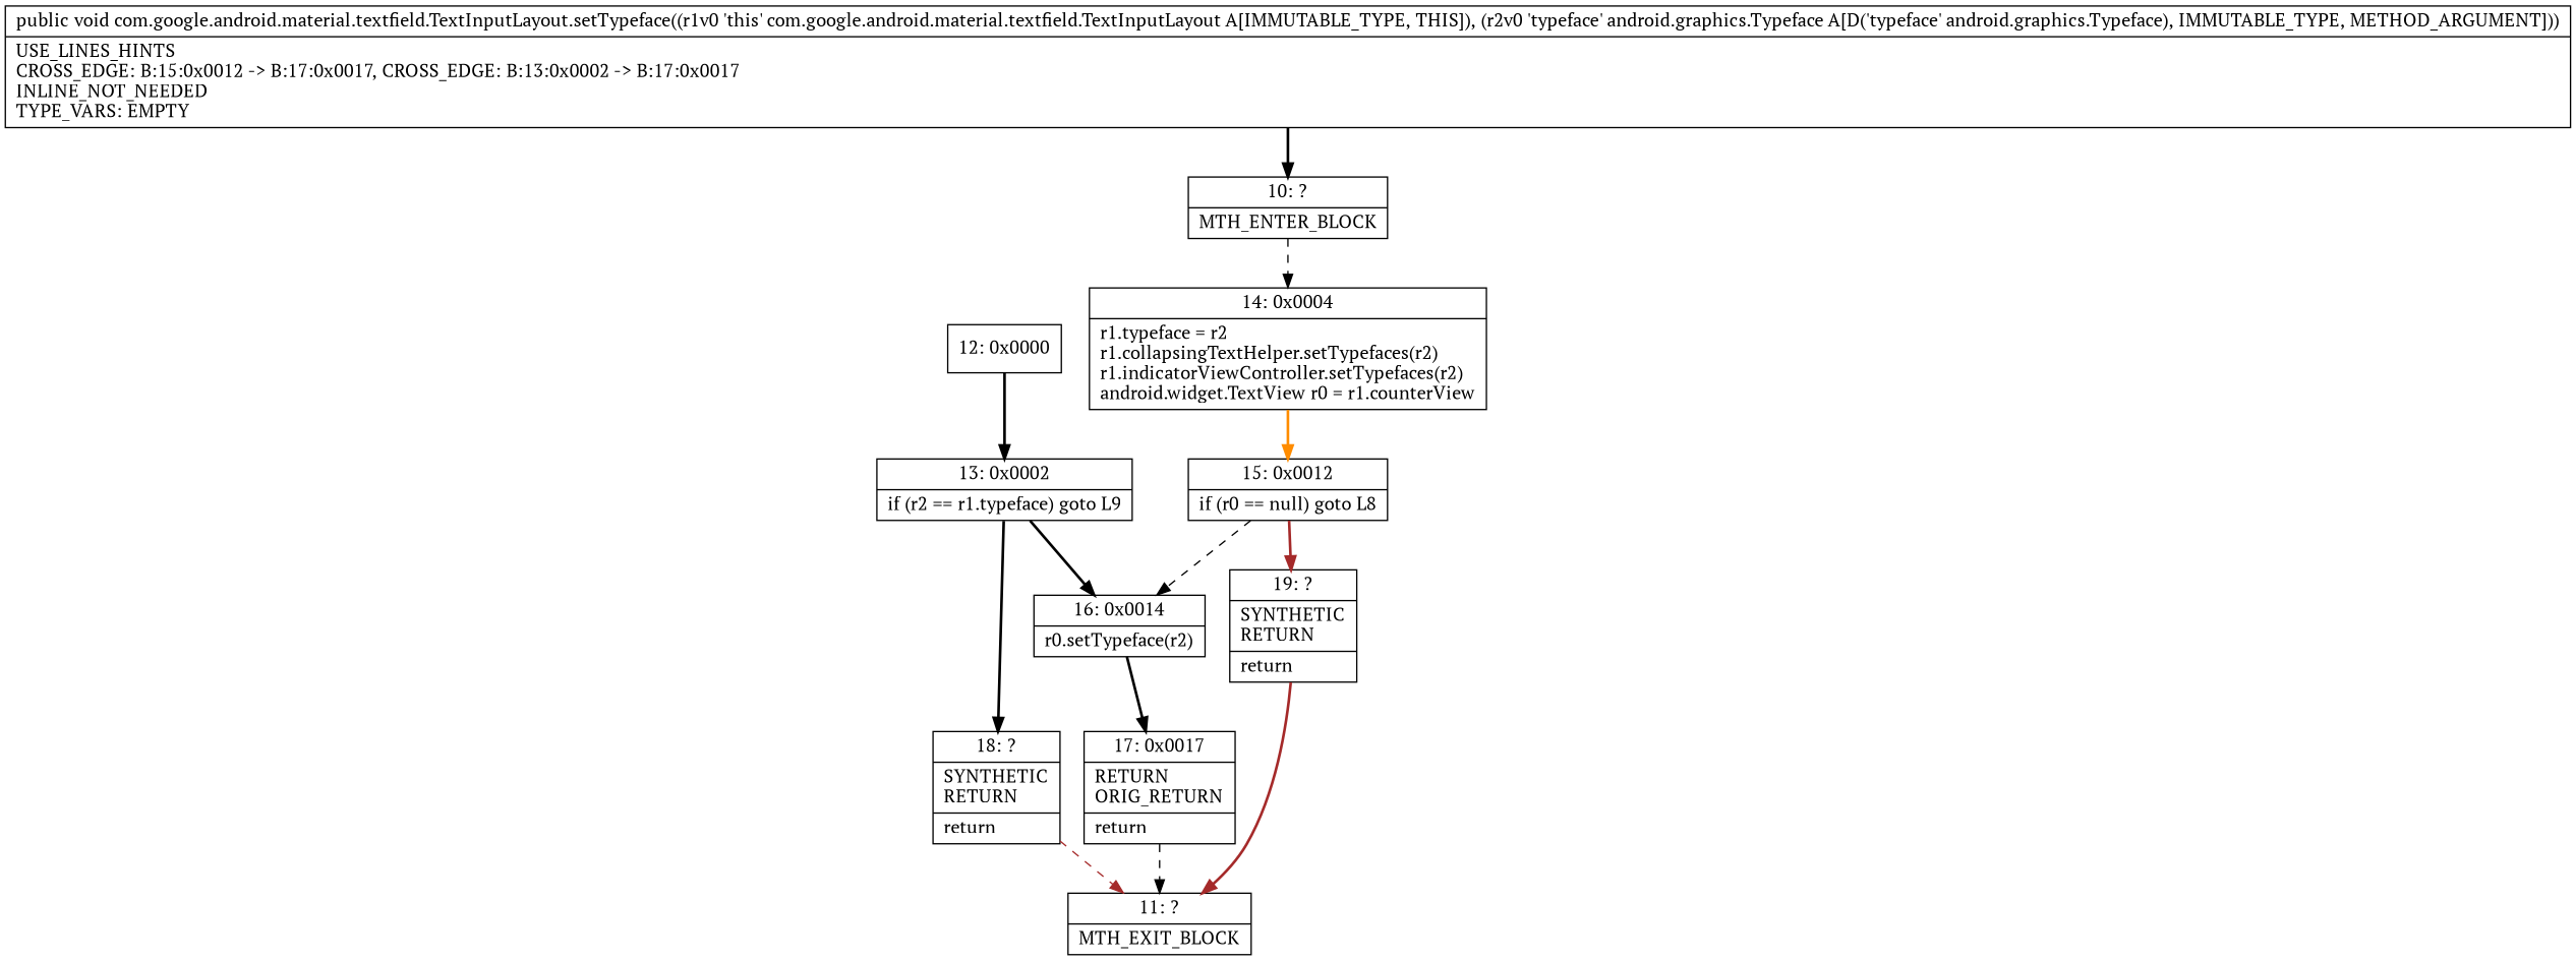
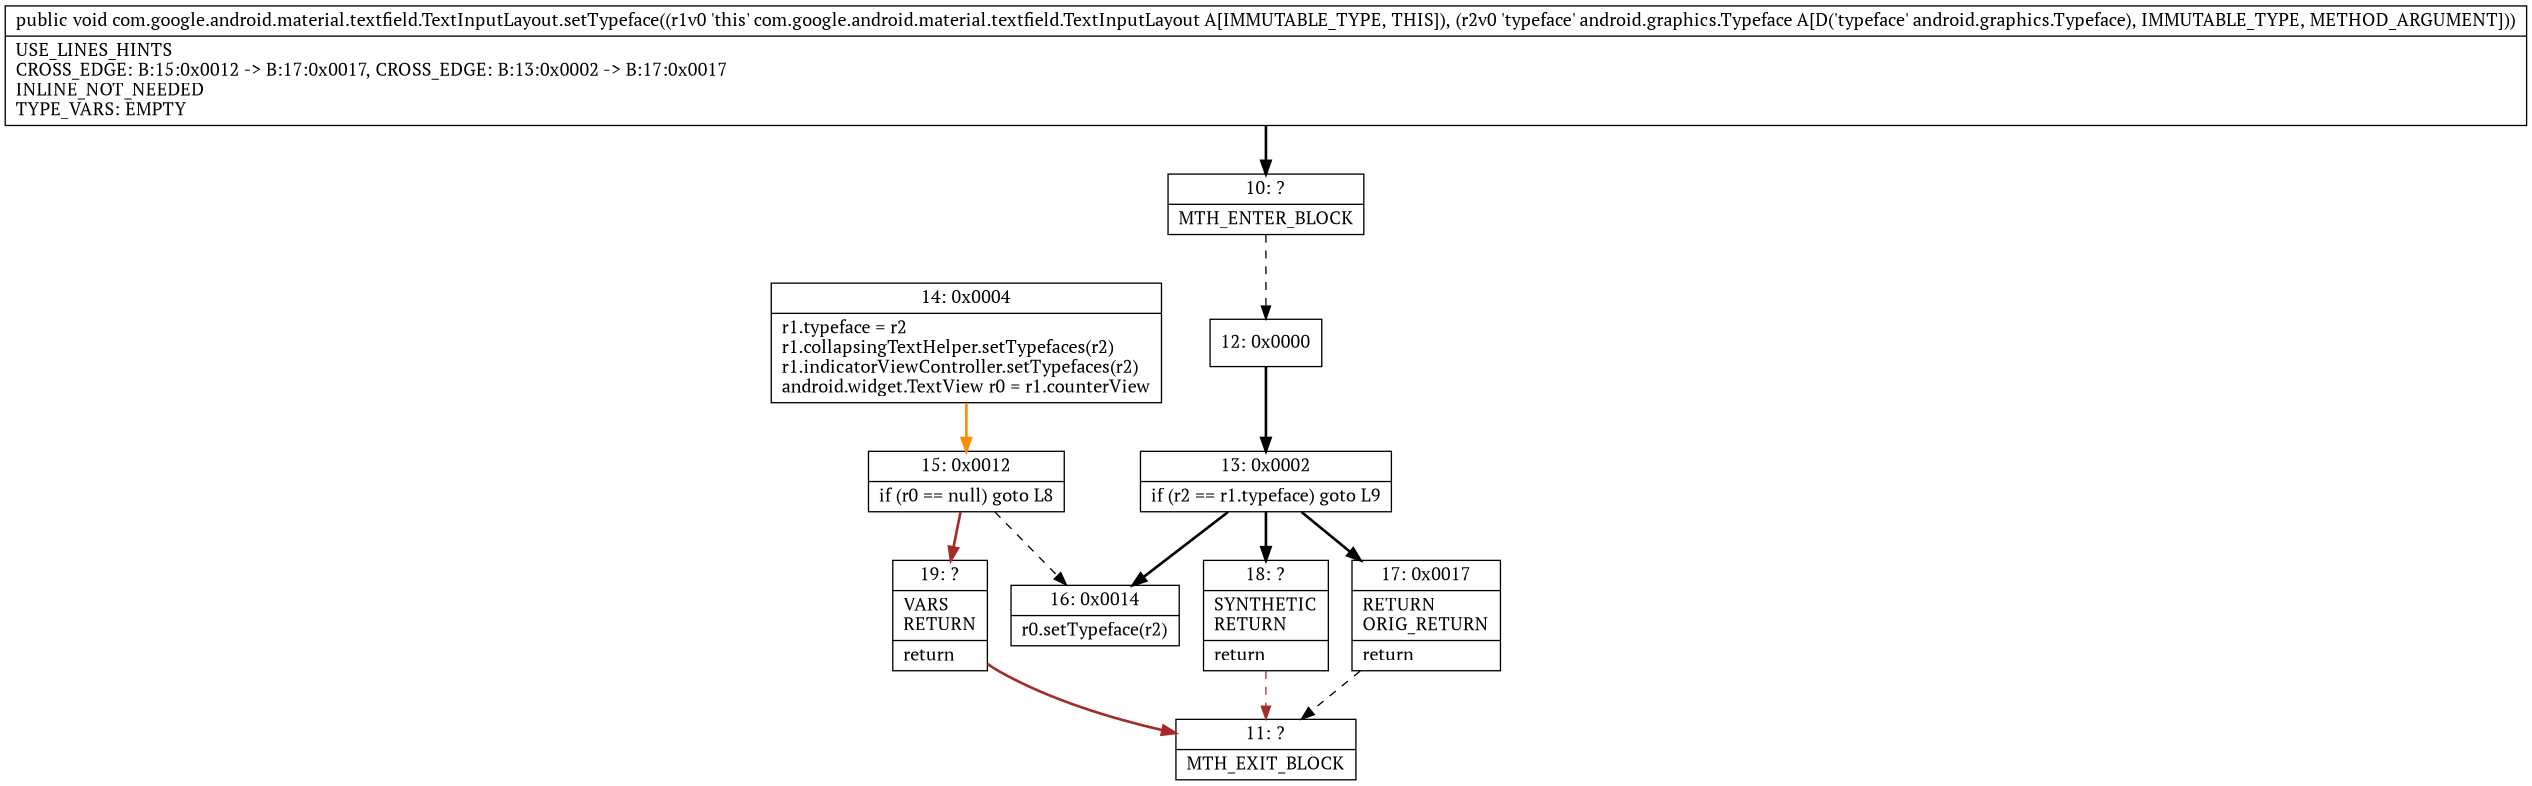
  digraph {
    fontname="PT Serif"
    node [fontname="PT Serif" shape=record]
    edge [color=black fontname="PT Serif" style=bold]
    n1 [label="{10\:\ ?|MTH_ENTER_BLOCK\l}"]
    n2 [label="{12\:\ 0x0000}"]
    n3 [label="{13\:\ 0x0002|if (r2 == r1.typeface) goto L9\l}"]
    n4 [label="{18\:\ ?|SYNTHETIC\lRETURN\l|return\l}"]
    n5 [label="{16\:\ 0x0014|r0.setTypeface(r2)\l}"]
    n6 [label="{14\:\ 0x0004|r1.typeface = r2\lr1.collapsingTextHelper.setTypefaces(r2)\lr1.indicatorViewController.setTypefaces(r2)\landroid.widget.TextView r0 = r1.counterView\l}"]
    n7 [label="{15\:\ 0x0012|if (r0 == null) goto L8\l}"]
    n8 [label="{11\:\ ?|MTH_EXIT_BLOCK\l}"]
-   n9 [label="{19\:\ ?|SYNTHETIC\lRETURN\l|return\l}"]
+   n9 [label="{19\:\ ?|VARS\lRETURN\l|return\l}"]
    n10 [label="{17\:\ 0x0017|RETURN\lORIG_RETURN\l|return\l}"]
    n11 [label="{public void com.google.android.material.textfield.TextInputLayout.setTypeface((r1v0 'this' com.google.android.material.textfield.TextInputLayout A[IMMUTABLE_TYPE, THIS]), (r2v0 'typeface' android.graphics.Typeface A[D('typeface' android.graphics.Typeface), IMMUTABLE_TYPE, METHOD_ARGUMENT]))  | USE_LINES_HINTS\lCROSS_EDGE: B:15:0x0012 \-\> B:17:0x0017, CROSS_EDGE: B:13:0x0002 \-\> B:17:0x0017\lINLINE_NOT_NEEDED\lTYPE_VARS: EMPTY\l}"]
-   n1 -> n6 [style=dashed]
+   n1 -> n2 [style=dashed]
    n2 -> n3
    n3 -> n4
    n3 -> n5
    n4 -> n8 [color=brown style=dashed]
-   n5 -> n10
+   n3 -> n10
    n6 -> n7 [color=darkorange]
    n7 -> n5 [style=dashed]
    n7 -> n9 [color=brown]
    n9 -> n8 [color=brown]
    n10 -> n8 [style=dashed]
    n11 -> n1
  }
